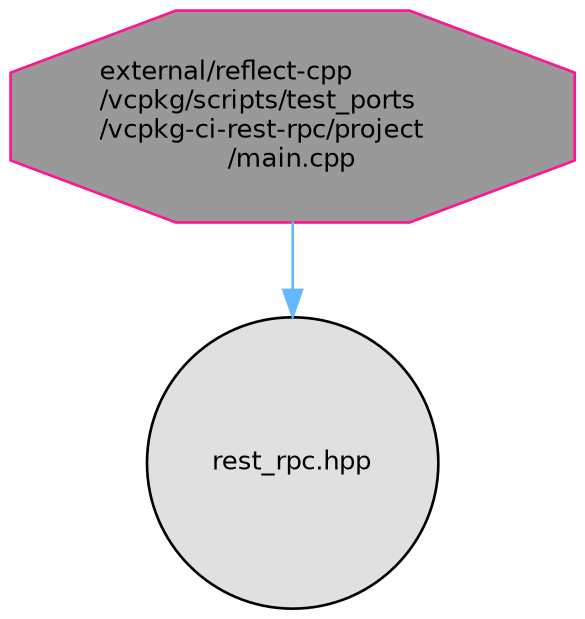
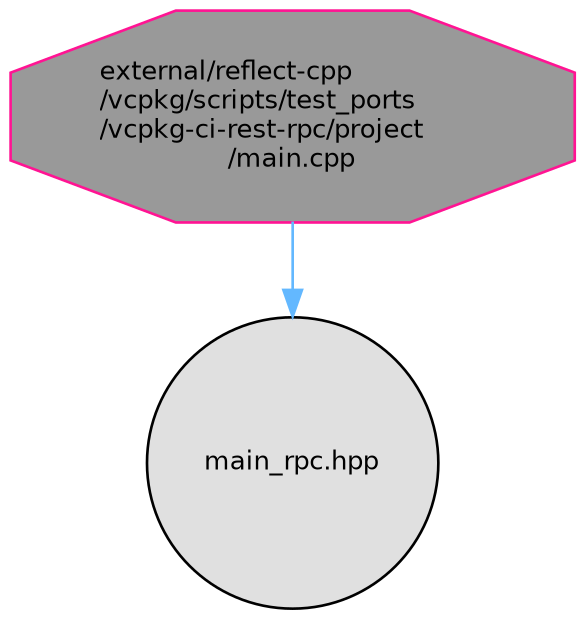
  digraph {
    node [fontname=Helvetica fontsize=10 style=filled]
    n1 [color=deeppink fillcolor=grey60 fontcolor=black height=0.2 label="external/reflect-cpp\l/vcpkg/scripts/test_ports\l/vcpkg-ci-rest-rpc/project\l/main.cpp" shape=octagon width=0.4]
-   n2 [color=black fillcolor="#E0E0E0" height=0.2 label="rest_rpc.hpp" shape=circle width=0.4]
+   n2 [color=black fillcolor="#E0E0E0" height=0.2 label="main_rpc.hpp" shape=circle width=0.4]
    n1 -> n2 [color=steelblue1 fontname=Helvetica fontsize=10 labelfontname=Helvetica labelfontsize=10 style=solid arrowhead=normal]
  }
